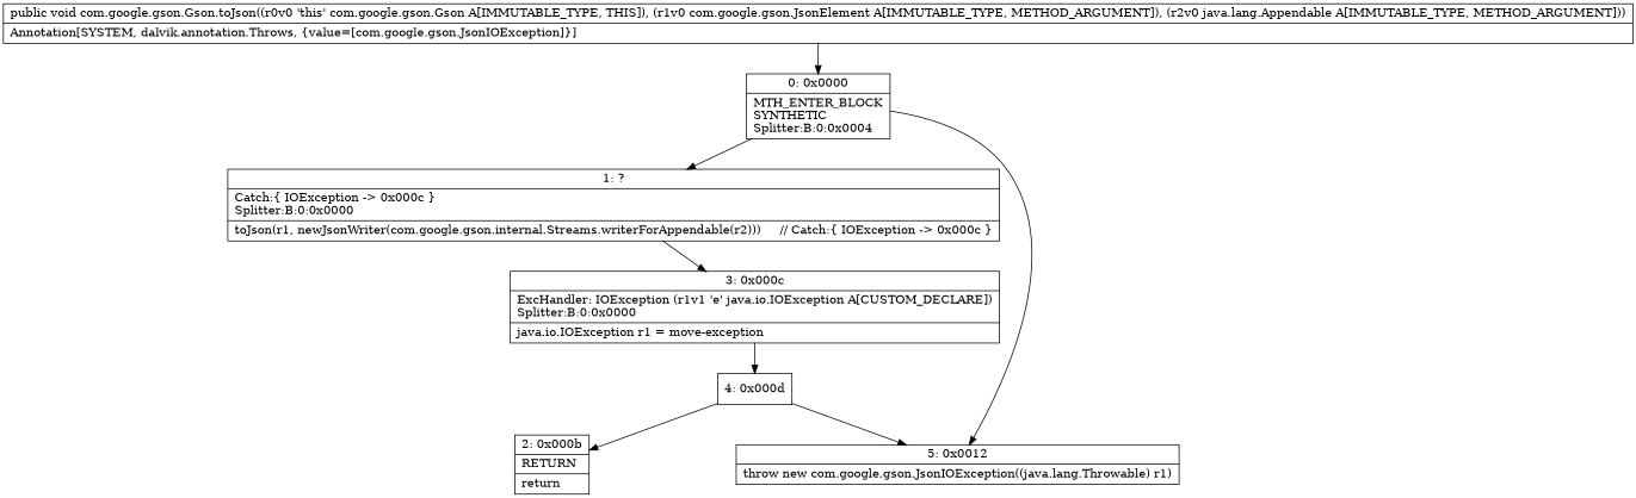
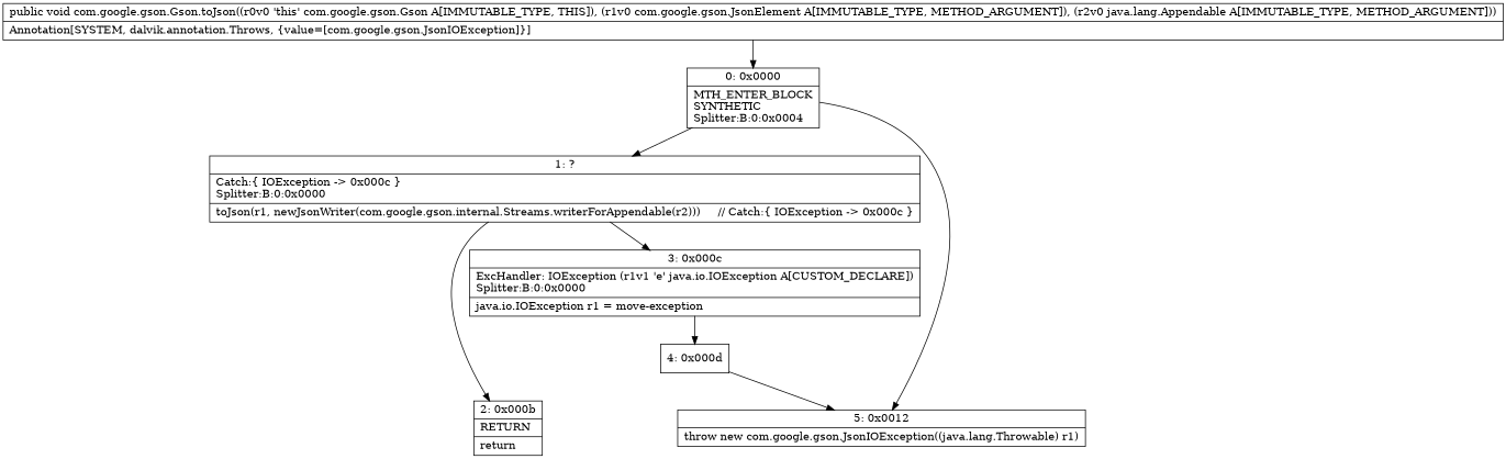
  digraph {
    node [shape=record]
    n1 [label="{0\:\ 0x0000|MTH_ENTER_BLOCK\lSYNTHETIC\lSplitter:B:0:0x0004\l}"]
    n2 [label="{1\:\ ?|Catch:\{ IOException \-\> 0x000c \}\lSplitter:B:0:0x0000\l|toJson(r1, newJsonWriter(com.google.gson.internal.Streams.writerForAppendable(r2)))     \/\/ Catch:\{ IOException \-\> 0x000c \}\l}"]
    n3 [label="{5\:\ 0x0012|throw new com.google.gson.JsonIOException((java.lang.Throwable) r1)\l}"]
    n4 [label="{3\:\ 0x000c|ExcHandler: IOException (r1v1 'e' java.io.IOException A[CUSTOM_DECLARE])\lSplitter:B:0:0x0000\l|java.io.IOException r1 = move\-exception\l}"]
    n5 [label="{2\:\ 0x000b|RETURN\l|return\l}"]
    n6 [label="{4\:\ 0x000d}"]
    n7 [label="{public void com.google.gson.Gson.toJson((r0v0 'this' com.google.gson.Gson A[IMMUTABLE_TYPE, THIS]), (r1v0 com.google.gson.JsonElement A[IMMUTABLE_TYPE, METHOD_ARGUMENT]), (r2v0 java.lang.Appendable A[IMMUTABLE_TYPE, METHOD_ARGUMENT]))  | Annotation[SYSTEM, dalvik.annotation.Throws, \{value=[com.google.gson.JsonIOException]\}]\l}"]
    n1 -> n2
    n1 -> n3
    n2 -> n4
-   n6 -> n5
+   n2 -> n5
    n4 -> n6
    n6 -> n3
    n7 -> n1
  }
